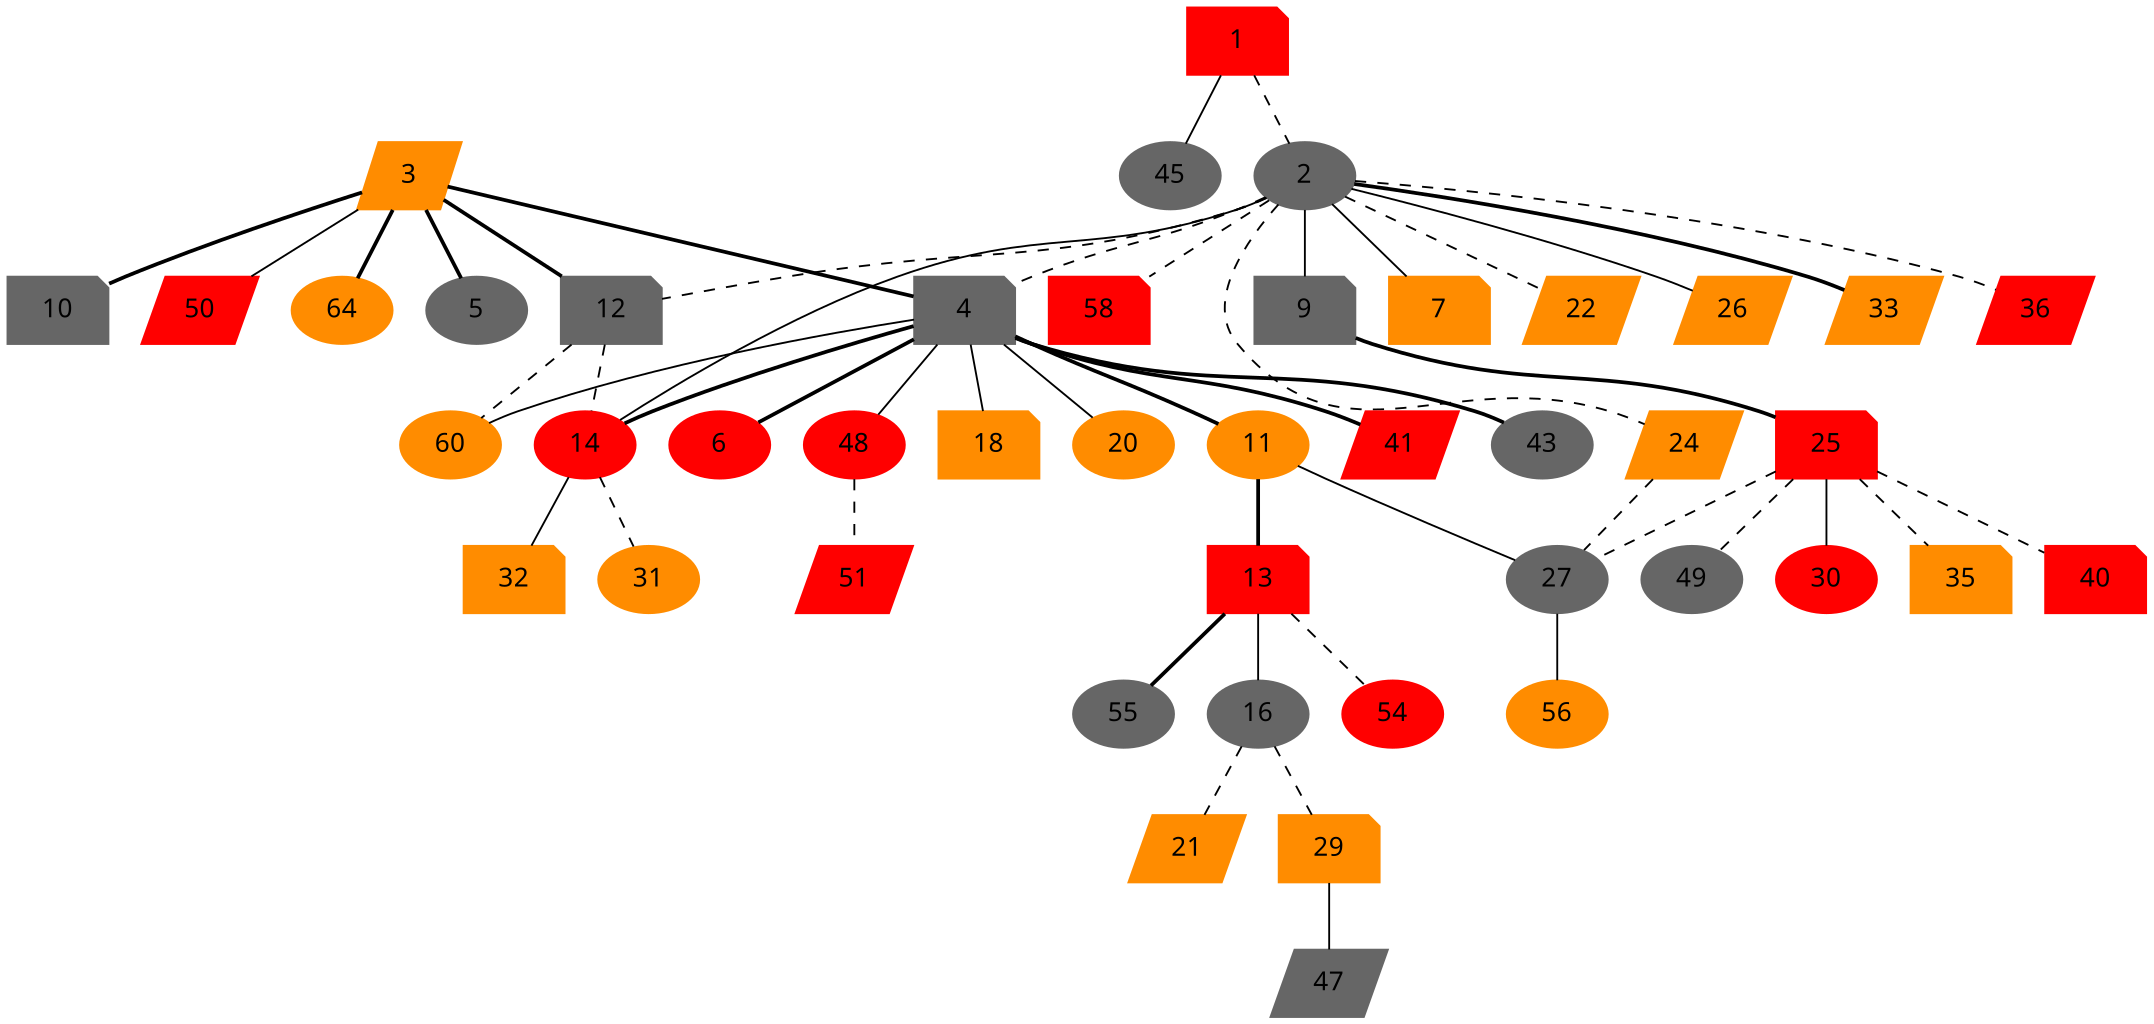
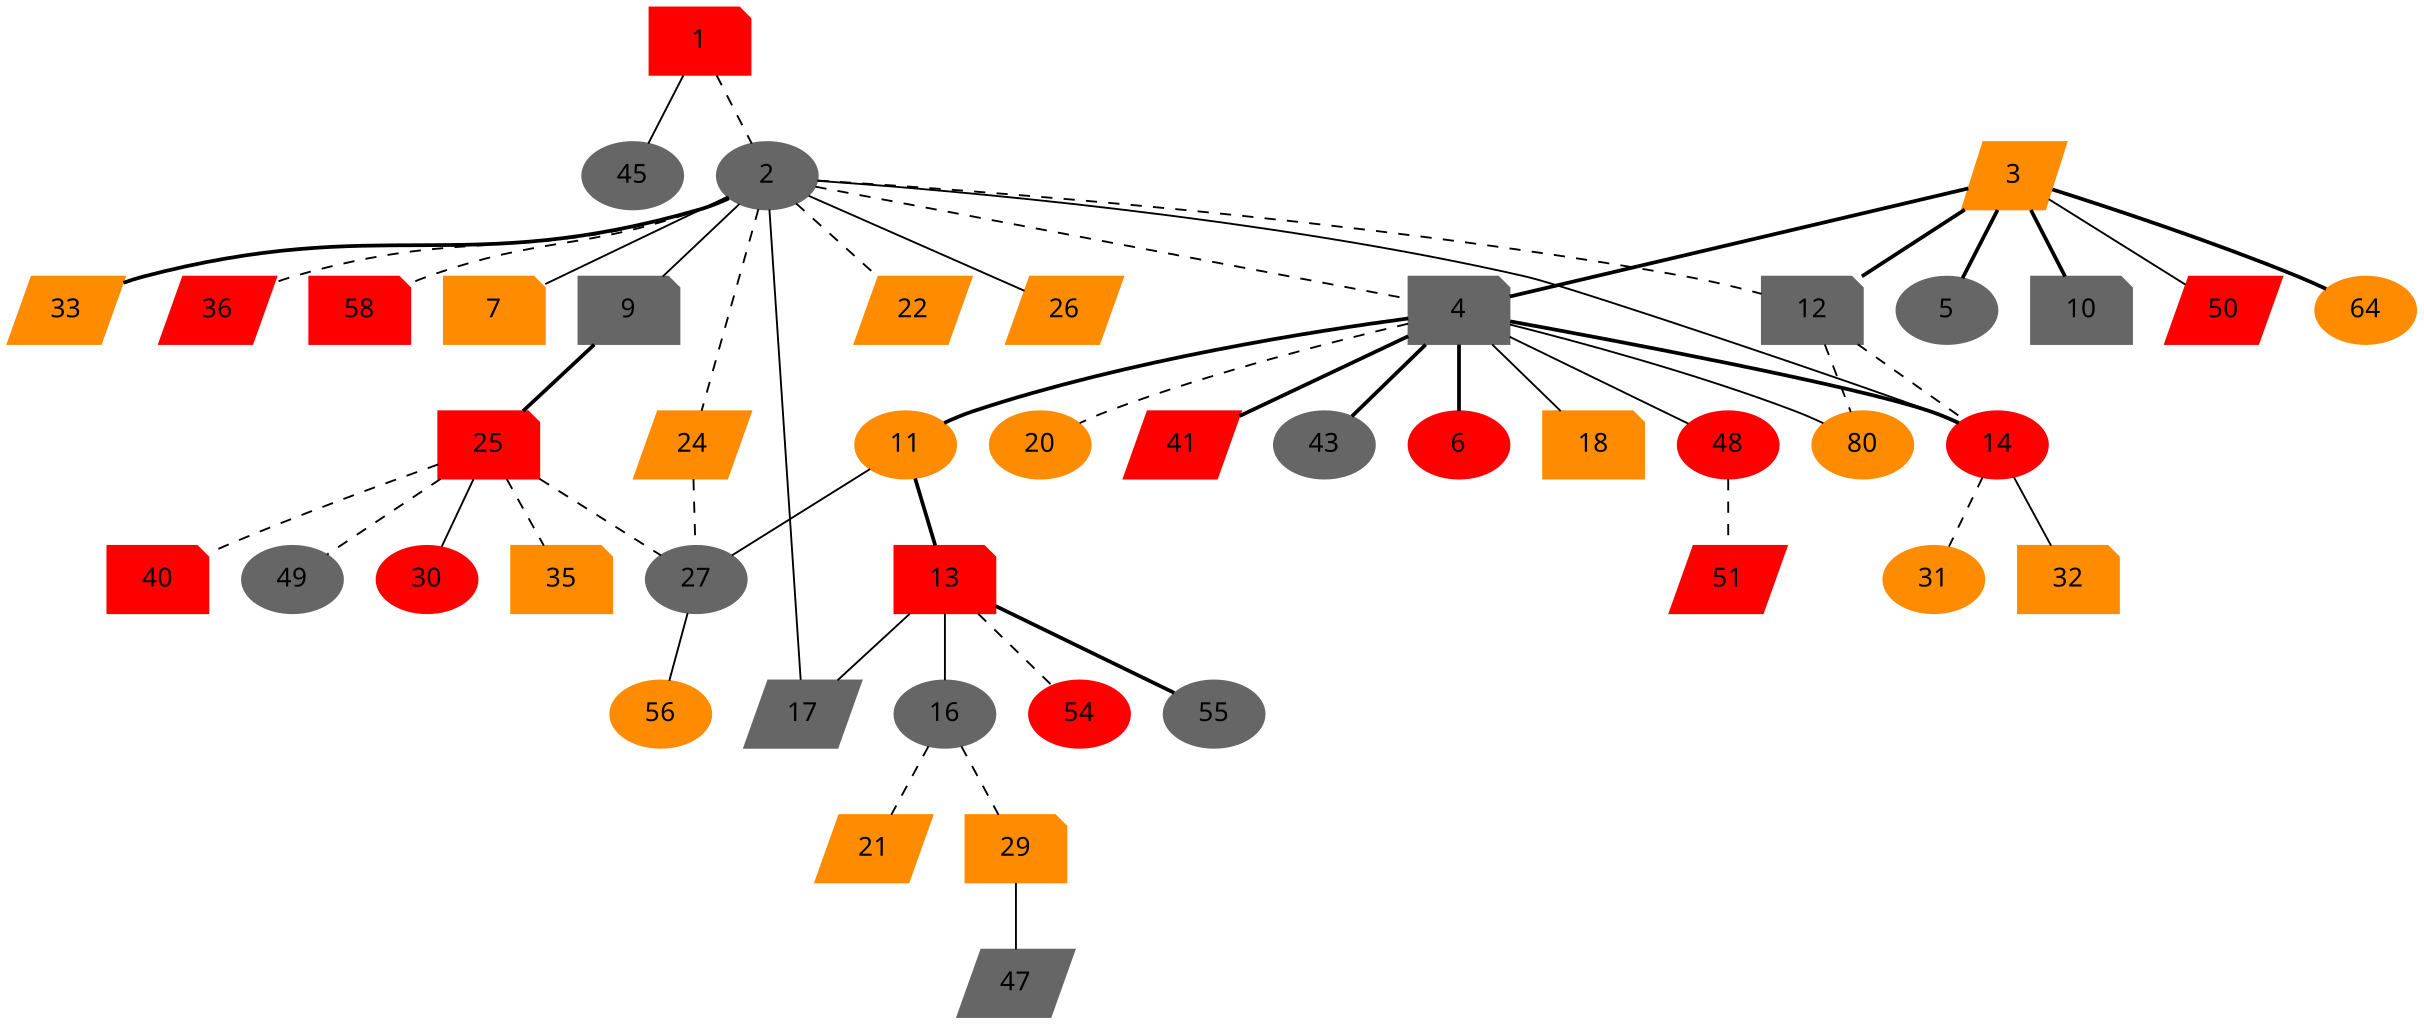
  graph {
    fontname="Noto Sans"
    node [color=darkorange fontname="Noto Sans" shape=ellipse style=filled]
    edge [fontname="Noto Sans" style=dashed]
    1 [color=red shape=note super="+8"]
    2 [color=gray40 super="+19"]
    45 [color=gray40]
    4 [color=gray40 shape=note super="+39"]
    7 [shape=note super="+42"]
    9 [color=gray40 shape=note]
    12 [color=gray40 shape=note super="+15"]
    14 [color=red super="+46"]
+   17 [color=gray40 shape=parallelogram]
    22 [shape=parallelogram]
    24 [shape=parallelogram super="+62"]
    26 [shape=parallelogram]
    33 [shape=parallelogram]
    36 [color=red shape=parallelogram]
    58 [color=red shape=note]
    3 [shape=parallelogram super="+37"]
    5 [color=gray40 super="+38"]
    10 [color=gray40 shape=note]
    50 [color=red shape=parallelogram]
    n20 [label=64]
    6 [color=red]
    11
    18 [shape=note]
    20
    41 [color=red shape=parallelogram]
    43 [color=gray40]
    48 [color=red super="+57"]
-   60
+   60 [label=80]
    25 [color=red shape=note super="+52"]
    32 [shape=note]
    31 [super="+59"]
    27 [color=gray40 super="+28"]
    13 [color=red shape=note super="+44"]
    51 [color=red shape=parallelogram]
    30 [color=red super="+34"]
    35 [shape=note]
    40 [color=red shape=note]
    49 [color=gray40]
    16 [color=gray40 super="+23"]
    54 [color=red]
    55 [color=gray40]
    56
    21 [shape=parallelogram]
    29 [shape=note super="+53"]
    47 [color=gray40 shape=parallelogram]
    1 -- 2
    1 -- 45 [style=solid]
    2 -- 4
    2 -- 7 [style=solid]
    2 -- 9 [style=solid]
    2 -- 12
    2 -- 14 [style=solid]
+   2 -- 17 [style=solid]
    2 -- 22
    2 -- 24
    2 -- 26 [style=solid]
    2 -- 33 [style=bold]
    2 -- 36
    2 -- 58
    4 -- 14 [style=bold]
    4 -- 6 [style=bold]
    4 -- 11 [style=bold]
    4 -- 18 [style=solid]
-   4 -- 20 [style=solid]
+   4 -- 20
    4 -- 41 [style=bold]
    4 -- 43 [style=bold]
    4 -- 48 [style=solid]
    4 -- 60 [style=solid]
    9 -- 25 [style=bold]
    12 -- 14
    12 -- 60
    14 -- 32 [style=solid]
    14 -- 31
    24 -- 27
    3 -- 4 [style=bold]
    3 -- 12 [style=bold]
    3 -- 5 [style=bold]
    3 -- 10 [style=bold]
    3 -- 50 [style=solid]
    3 -- n20 [style=bold]
    11 -- 27 [style=solid]
    11 -- 13 [style=bold]
    48 -- 51
    25 -- 27
    25 -- 30 [style=solid]
    25 -- 35
    25 -- 40
    25 -- 49
    27 -- 56 [style=solid]
+   13 -- 17 [style=solid]
    13 -- 16 [style=solid]
    13 -- 54
    13 -- 55 [style=bold]
    16 -- 21
    16 -- 29
    29 -- 47 [style=solid]
  }
